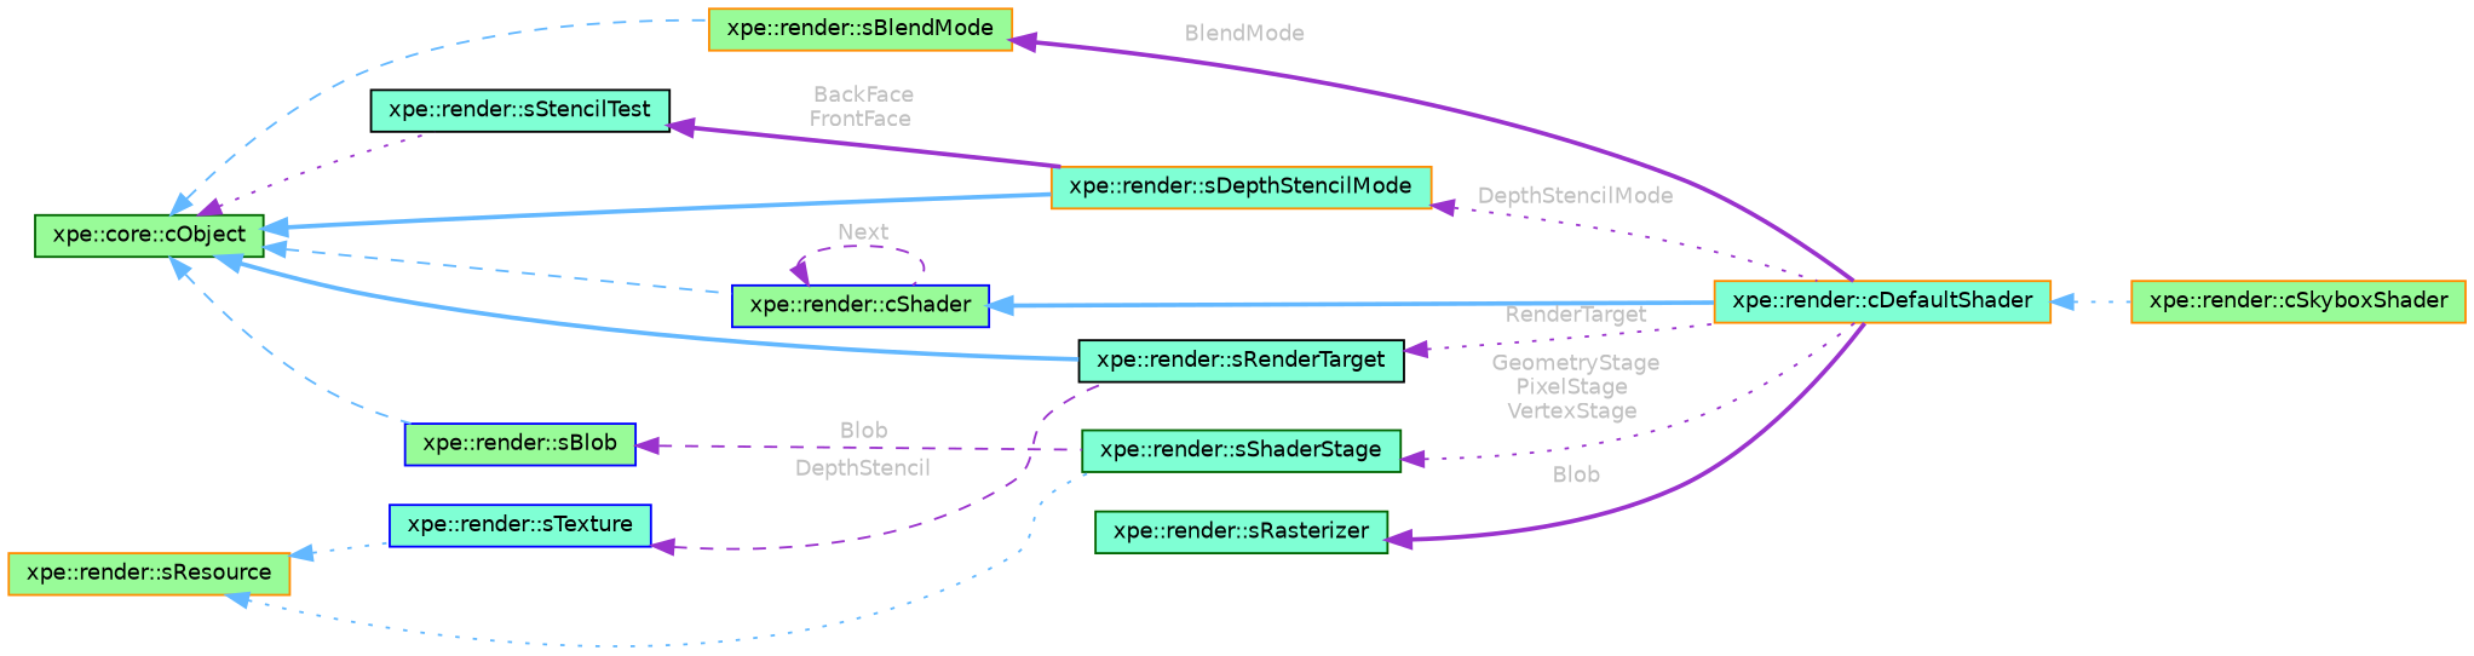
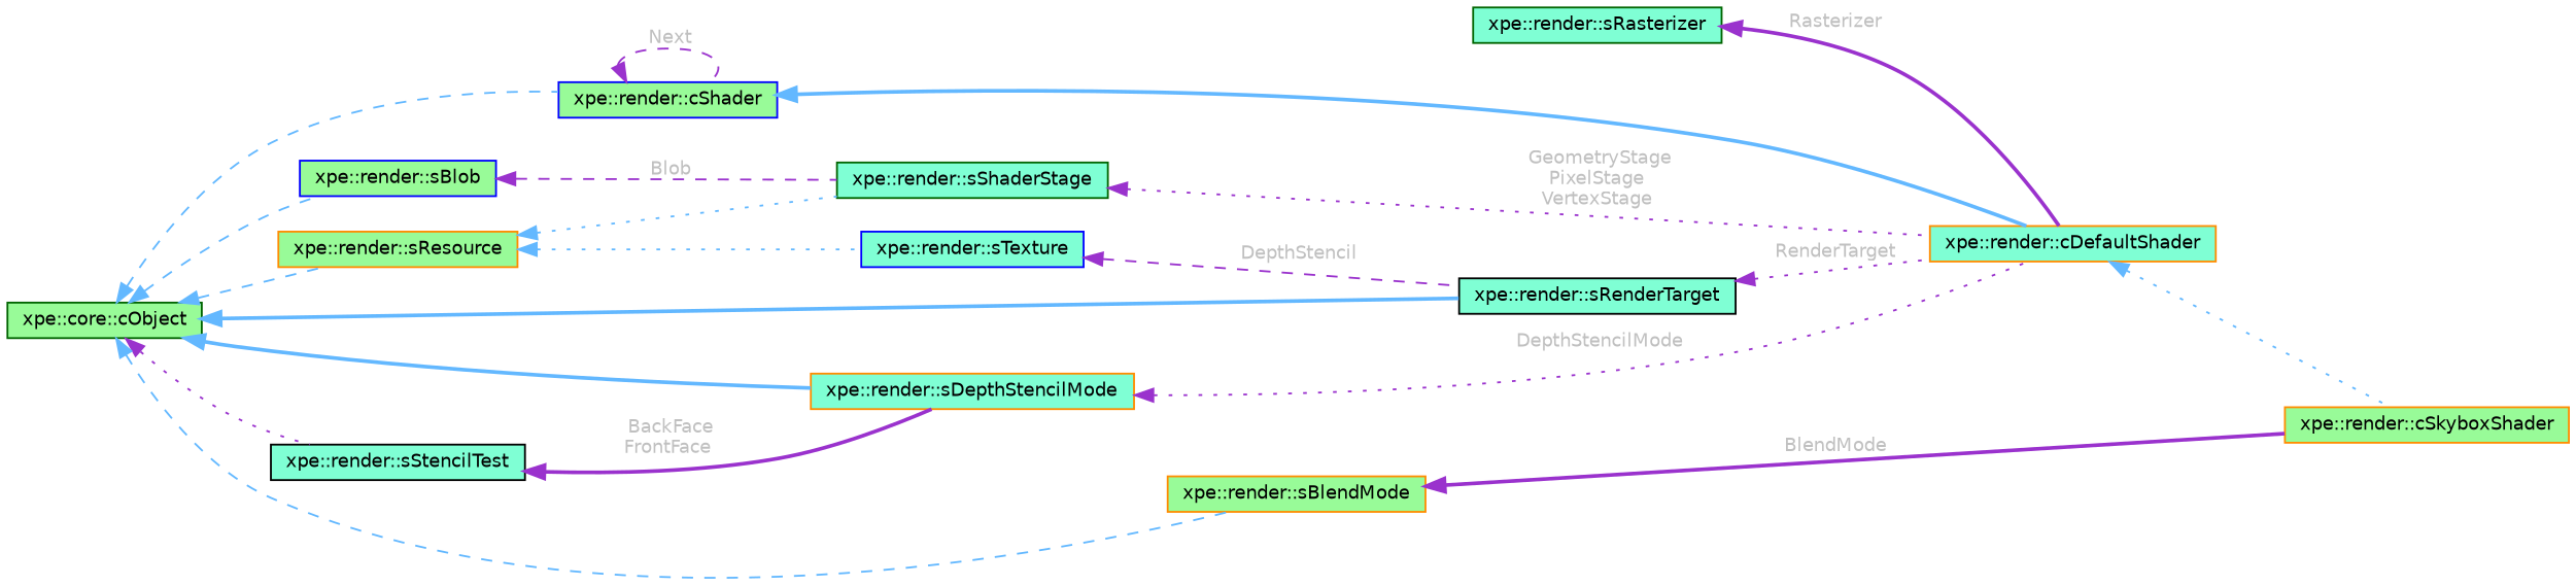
  digraph {
    rankdir=LR
    node [color=darkorange fillcolor=aquamarine fontname=Helvetica fontsize=10 shape=box style=filled]
    edge [color=steelblue1 dir=back fontname=Helvetica fontsize=10 labelfontname=Helvetica labelfontsize=10 style=dotted]
    n1 [fillcolor=palegreen fontcolor=black height=0.2 label="xpe::render::cSkyboxShader" width=0.4]
    n2 [height=0.2 label="xpe::render::cDefaultShader" width=0.4]
    n3 [color=blue fillcolor=palegreen height=0.2 label="xpe::render::cShader" width=0.4]
    n4 [color=darkgreen fillcolor=palegreen height=0.2 label="xpe::core::cObject" width=0.4]
    n5 [fillcolor=palegreen height=0.2 label="xpe::render::sResource" width=0.4]
    n6 [color=blue fillcolor=palegreen height=0.2 label="xpe::render::sBlob" width=0.4]
    n7 [color=black height=0.2 label="xpe::render::sRenderTarget" width=0.4]
    n8 [height=0.2 label="xpe::render::sDepthStencilMode" width=0.4]
    n9 [color=black height=0.2 label="xpe::render::sStencilTest" width=0.4]
    n10 [fillcolor=palegreen height=0.2 label="xpe::render::sBlendMode" width=0.4]
    n11 [color=darkgreen height=0.2 label="xpe::render::sShaderStage" width=0.4]
    n12 [color=blue height=0.2 label="xpe::render::sTexture" width=0.4]
    n13 [color=darkgreen height=0.2 label="xpe::render::sRasterizer" width=0.4]
    n2 -> n1
    n3 -> n2 [style=bold]
    n3 -> n3 [color=darkorchid3 fontcolor=grey label=" Next" style=dashed]
    n4 -> n3 [style=dashed]
+   n4 -> n5 [style=dashed]
    n4 -> n6 [style=dashed]
    n4 -> n7 [style=bold]
    n4 -> n8 [style=bold]
    n4 -> n9 [color=darkorchid3]
    n4 -> n10 [style=dashed]
    n5 -> n11
    n5 -> n12
    n6 -> n11 [color=darkorchid3 fontcolor=grey label=" Blob" style=dashed]
    n7 -> n2 [color=darkorchid3 fontcolor=grey label=" RenderTarget"]
    n8 -> n2 [color=darkorchid3 fontcolor=grey label=" DepthStencilMode"]
    n9 -> n8 [color=darkorchid3 fontcolor=grey label=" BackFace\nFrontFace" style=bold]
-   n10 -> n2 [color=darkorchid3 fontcolor=grey label=" BlendMode" style=bold]
+   n10 -> n1 [color=darkorchid3 fontcolor=grey label=" BlendMode" style=bold]
    n11 -> n2 [color=darkorchid3 fontcolor=grey label=" GeometryStage\nPixelStage\nVertexStage"]
    n12 -> n7 [color=darkorchid3 fontcolor=grey label=" DepthStencil" style=dashed]
-   n13 -> n2 [color=darkorchid3 fontcolor=grey label=" Blob" style=bold]
+   n13 -> n2 [color=darkorchid3 fontcolor=grey label=" Rasterizer" style=bold]
  }
